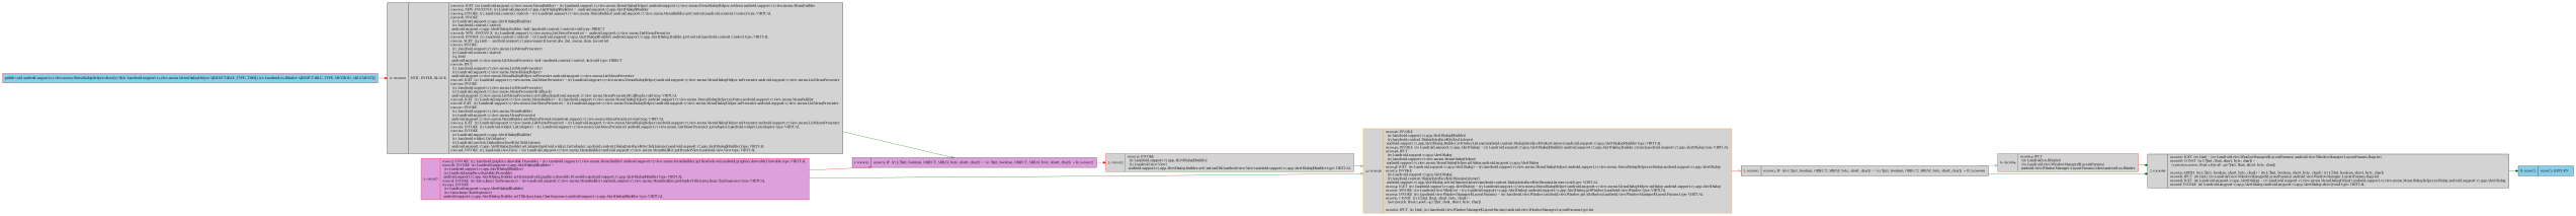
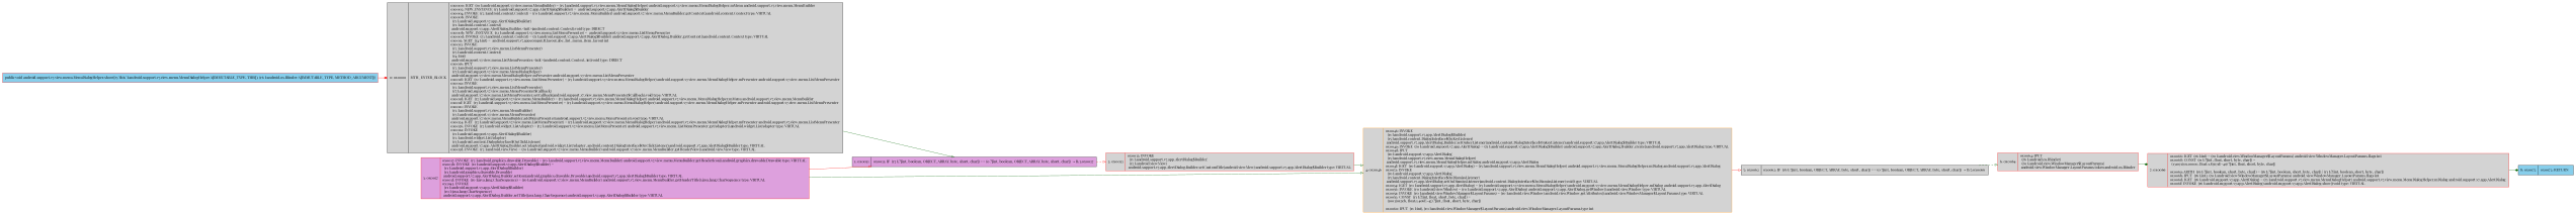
  digraph {
    fontname="Playfair Display"
    rankdir=LR
    node [color=black fillcolor=lightgrey fontname="Playfair Display" shape=record style=filled]
    edge [arrowhead=onormal color=darkgreen fontname="Playfair Display"]
    n1 [label="{0\:\ 0x0000|MTH_ENTER_BLOCK\l|0x0000: IGET  (r0 I:android.support.v7.view.menu.MenuBuilder) = (r5 I:android.support.v7.view.menu.MenuDialogHelper) android.support.v7.view.menu.MenuDialogHelper.mMenu android.support.v7.view.menu.MenuBuilder \l0x0002: NEW_INSTANCE  (r1 I:android.support.v7.app.AlertDialog$Builder) =  android.support.v7.app.AlertDialog$Builder \l0x0004: INVOKE  (r2 I:android.content.Context) = (r0 I:android.support.v7.view.menu.MenuBuilder) android.support.v7.view.menu.MenuBuilder.getContext():android.content.Context type: VIRTUAL \l0x0008: INVOKE  \l  (r1 I:android.support.v7.app.AlertDialog$Builder)\l  (r2 I:android.content.Context)\l android.support.v7.app.AlertDialog.Builder.\<init\>(android.content.Context):void type: DIRECT \l0x000b: NEW_INSTANCE  (r2 I:android.support.v7.view.menu.ListMenuPresenter) =  android.support.v7.view.menu.ListMenuPresenter \l0x000d: INVOKE  (r3 I:android.content.Context) = (r1 I:android.support.v7.app.AlertDialog$Builder) android.support.v7.app.AlertDialog.Builder.getContext():android.content.Context type: VIRTUAL \l0x0011: SGET  (r4 I:int) =  android.support.v7.appcompat.R.layout.abc_list_menu_item_layout int \l0x0013: INVOKE  \l  (r2 I:android.support.v7.view.menu.ListMenuPresenter)\l  (r3 I:android.content.Context)\l  (r4 I:int)\l android.support.v7.view.menu.ListMenuPresenter.\<init\>(android.content.Context, int):void type: DIRECT \l0x0016: IPUT  \l  (r2 I:android.support.v7.view.menu.ListMenuPresenter)\l  (r5 I:android.support.v7.view.menu.MenuDialogHelper)\l android.support.v7.view.menu.MenuDialogHelper.mPresenter android.support.v7.view.menu.ListMenuPresenter \l0x0018: IGET  (r2 I:android.support.v7.view.menu.ListMenuPresenter) = (r5 I:android.support.v7.view.menu.MenuDialogHelper) android.support.v7.view.menu.MenuDialogHelper.mPresenter android.support.v7.view.menu.ListMenuPresenter \l0x001a: INVOKE  \l  (r2 I:android.support.v7.view.menu.ListMenuPresenter)\l  (r5 I:android.support.v7.view.menu.MenuPresenter$Callback)\l android.support.v7.view.menu.ListMenuPresenter.setCallback(android.support.v7.view.menu.MenuPresenter$Callback):void type: VIRTUAL \l0x001d: IGET  (r2 I:android.support.v7.view.menu.MenuBuilder) = (r5 I:android.support.v7.view.menu.MenuDialogHelper) android.support.v7.view.menu.MenuDialogHelper.mMenu android.support.v7.view.menu.MenuBuilder \l0x001f: IGET  (r3 I:android.support.v7.view.menu.ListMenuPresenter) = (r5 I:android.support.v7.view.menu.MenuDialogHelper) android.support.v7.view.menu.MenuDialogHelper.mPresenter android.support.v7.view.menu.ListMenuPresenter \l0x0021: INVOKE  \l  (r2 I:android.support.v7.view.menu.MenuBuilder)\l  (r3 I:android.support.v7.view.menu.MenuPresenter)\l android.support.v7.view.menu.MenuBuilder.addMenuPresenter(android.support.v7.view.menu.MenuPresenter):void type: VIRTUAL \l0x0024: IGET  (r2 I:android.support.v7.view.menu.ListMenuPresenter) = (r5 I:android.support.v7.view.menu.MenuDialogHelper) android.support.v7.view.menu.MenuDialogHelper.mPresenter android.support.v7.view.menu.ListMenuPresenter \l0x0026: INVOKE  (r2 I:android.widget.ListAdapter) = (r2 I:android.support.v7.view.menu.ListMenuPresenter) android.support.v7.view.menu.ListMenuPresenter.getAdapter():android.widget.ListAdapter type: VIRTUAL \l0x002a: INVOKE  \l  (r1 I:android.support.v7.app.AlertDialog$Builder)\l  (r2 I:android.widget.ListAdapter)\l  (r5 I:android.content.DialogInterface$OnClickListener)\l android.support.v7.app.AlertDialog.Builder.setAdapter(android.widget.ListAdapter, android.content.DialogInterface$OnClickListener):android.support.v7.app.AlertDialog$Builder type: VIRTUAL \l0x002d: INVOKE  (r2 I:android.view.View) = (r0 I:android.support.v7.view.menu.MenuBuilder) android.support.v7.view.menu.MenuBuilder.getHeaderView():android.view.View type: VIRTUAL \l}"]
    n2 [fillcolor=plum label="{1\:\ 0x0031|0x0031: IF  (r2 I:?[int, boolean, OBJECT, ARRAY, byte, short, char]) == (0 ?[int, boolean, OBJECT, ARRAY, byte, short, char])  \-\> B:3:0x0037 \l}"]
    n3 [color=red label="{2\:\ 0x0033|0x0033: INVOKE  \l  (r1 I:android.support.v7.app.AlertDialog$Builder)\l  (r2 I:android.view.View)\l android.support.v7.app.AlertDialog.Builder.setCustomTitle(android.view.View):android.support.v7.app.AlertDialog$Builder type: VIRTUAL \l}"]
    n4 [color=darkorange label="{4\:\ 0x0046|0x0046: INVOKE  \l  (r1 I:android.support.v7.app.AlertDialog$Builder)\l  (r5 I:android.content.DialogInterface$OnKeyListener)\l android.support.v7.app.AlertDialog.Builder.setOnKeyListener(android.content.DialogInterface$OnKeyListener):android.support.v7.app.AlertDialog$Builder type: VIRTUAL \l0x0049: INVOKE  (r0 I:android.support.v7.app.AlertDialog) = (r1 I:android.support.v7.app.AlertDialog$Builder) android.support.v7.app.AlertDialog.Builder.create():android.support.v7.app.AlertDialog type: VIRTUAL \l0x004d: IPUT  \l  (r0 I:android.support.v7.app.AlertDialog)\l  (r5 I:android.support.v7.view.menu.MenuDialogHelper)\l android.support.v7.view.menu.MenuDialogHelper.mDialog android.support.v7.app.AlertDialog \l0x004f: IGET  (r0 I:android.support.v7.app.AlertDialog) = (r5 I:android.support.v7.view.menu.MenuDialogHelper) android.support.v7.view.menu.MenuDialogHelper.mDialog android.support.v7.app.AlertDialog \l0x0051: INVOKE  \l  (r0 I:android.support.v7.app.AlertDialog)\l  (r5 I:android.content.DialogInterface$OnDismissListener)\l android.support.v7.app.AlertDialog.setOnDismissListener(android.content.DialogInterface$OnDismissListener):void type: VIRTUAL \l0x0054: IGET  (r0 I:android.support.v7.app.AlertDialog) = (r5 I:android.support.v7.view.menu.MenuDialogHelper) android.support.v7.view.menu.MenuDialogHelper.mDialog android.support.v7.app.AlertDialog \l0x0056: INVOKE  (r0 I:android.view.Window) = (r0 I:android.support.v7.app.AlertDialog) android.support.v7.app.AlertDialog.getWindow():android.view.Window type: VIRTUAL \l0x005a: INVOKE  (r0 I:android.view.WindowManager$LayoutParams) = (r0 I:android.view.Window) android.view.Window.getAttributes():android.view.WindowManager$LayoutParams type: VIRTUAL \l0x005e: CONST  (r1 I:?[int, float, short, byte, char]) = \l  (1003(0x3eb, float:1.406E\-42) ?[int, float, short, byte, char])\l \l0x0060: IPUT  (r1 I:int), (r0 I:android.view.WindowManager$LayoutParams) android.view.WindowManager.LayoutParams.type int \l}"]
    n5 [color=red fillcolor=plum label="{3\:\ 0x0037|0x0037: INVOKE  (r2 I:android.graphics.drawable.Drawable) = (r0 I:android.support.v7.view.menu.MenuBuilder) android.support.v7.view.menu.MenuBuilder.getHeaderIcon():android.graphics.drawable.Drawable type: VIRTUAL \l0x003b: INVOKE  (r2 I:android.support.v7.app.AlertDialog$Builder) = \l  (r1 I:android.support.v7.app.AlertDialog$Builder)\l  (r2 I:android.graphics.drawable.Drawable)\l android.support.v7.app.AlertDialog.Builder.setIcon(android.graphics.drawable.Drawable):android.support.v7.app.AlertDialog$Builder type: VIRTUAL \l0x003f: INVOKE  (r0 I:java.lang.CharSequence) = (r0 I:android.support.v7.view.menu.MenuBuilder) android.support.v7.view.menu.MenuBuilder.getHeaderTitle():java.lang.CharSequence type: VIRTUAL \l0x3043: INVOKE  \l  (r2 I:android.support.v7.app.AlertDialog$Builder)\l  (r0 I:java.lang.CharSequence)\l android.support.v7.app.AlertDialog.Builder.setTitle(java.lang.CharSequence):android.support.v7.app.AlertDialog$Builder type: VIRTUAL \l}"]
    n6 [label="{5\:\ 0x0062|0x0062: IF  (r6 I:?[int, boolean, OBJECT, ARRAY, byte, short, char]) == (0 ?[int, boolean, OBJECT, ARRAY, byte, short, char])  \-\> B:7:0x0066 \l}"]
    n7 [color=red label="{6\:\ 0x0064|0x0064: IPUT  \l  (r6 I:android.os.IBinder)\l  (r0 I:android.view.WindowManager$LayoutParams)\l android.view.WindowManager.LayoutParams.token android.os.IBinder \l}"]
-   n8 [label="{7\:\ 0x0066|0x0066: IGET  (r6 I:int) = (r0 I:android.view.WindowManager$LayoutParams) android.view.WindowManager.LayoutParams.flags int \l0x0068: CONST  (r1 I:?[int, float, short, byte, char]) = \l  (131072(0x20000, float:1.83671E\-40) ?[int, float, short, byte, char])\l \l0x006a: ARITH  (r6 I:?[int, boolean, short, byte, char]) = (r6 I:?[int, boolean, short, byte, char]) \| (r1 I:?[int, boolean, short, byte, char]) \l0x006b: IPUT  (r6 I:int), (r0 I:android.view.WindowManager$LayoutParams) android.view.WindowManager.LayoutParams.flags int \l0x006d: IGET  (r6 I:android.support.v7.app.AlertDialog) = (r5 I:android.support.v7.view.menu.MenuDialogHelper) android.support.v7.view.menu.MenuDialogHelper.mDialog android.support.v7.app.AlertDialog \l0x006f: INVOKE  (r6 I:android.support.v7.app.AlertDialog) android.support.v7.app.AlertDialog.show():void type: VIRTUAL \l}"]
+   n8 [color=red label="{7\:\ 0x0066|0x0066: IGET  (r6 I:int) = (r0 I:android.view.WindowManager$LayoutParams) android.view.WindowManager.LayoutParams.flags int \l0x0068: CONST  (r1 I:?[int, float, short, byte, char]) = \l  (131072(0x20000, float:1.83671E\-40) ?[int, float, short, byte, char])\l \l0x006a: ARITH  (r6 I:?[int, boolean, short, byte, char]) = (r6 I:?[int, boolean, short, byte, char]) \| (r1 I:?[int, boolean, short, byte, char]) \l0x006b: IPUT  (r6 I:int), (r0 I:android.view.WindowManager$LayoutParams) android.view.WindowManager.LayoutParams.flags int \l0x006d: IGET  (r6 I:android.support.v7.app.AlertDialog) = (r5 I:android.support.v7.view.menu.MenuDialogHelper) android.support.v7.view.menu.MenuDialogHelper.mDialog android.support.v7.app.AlertDialog \l0x006f: INVOKE  (r6 I:android.support.v7.app.AlertDialog) android.support.v7.app.AlertDialog.show():void type: VIRTUAL \l}"]
    n9 [fillcolor=skyblue label="{8\:\ 0x0072|0x0072: RETURN   \l}"]
    n10 [color=red fillcolor=skyblue label="{public void android.support.v7.view.menu.MenuDialogHelper.show((r5 'this' I:android.support.v7.view.menu.MenuDialogHelper A[IMMUTABLE_TYPE, THIS]), (r6 I:android.os.IBinder A[IMMUTABLE_TYPE, METHOD_ARGUMENT])) }"]
    n1 -> n2
-   n2 -> n3 [arrowhead=diamond color=red style=dashed]
+   n2 -> n3 [color=red style=dashed]
    n3 -> n4
    n4 -> n6 [color=red]
    n5 -> n2 [color=red]
    n5 -> n4
    n6 -> n7 [style=dashed]
-   n6 -> n8 [arrowhead=diamond]
    n7 -> n8 [arrowhead=diamond]
    n8 -> n9 [arrowhead=diamond]
    n10 -> n1 [arrowhead=diamond color=red]
  }
